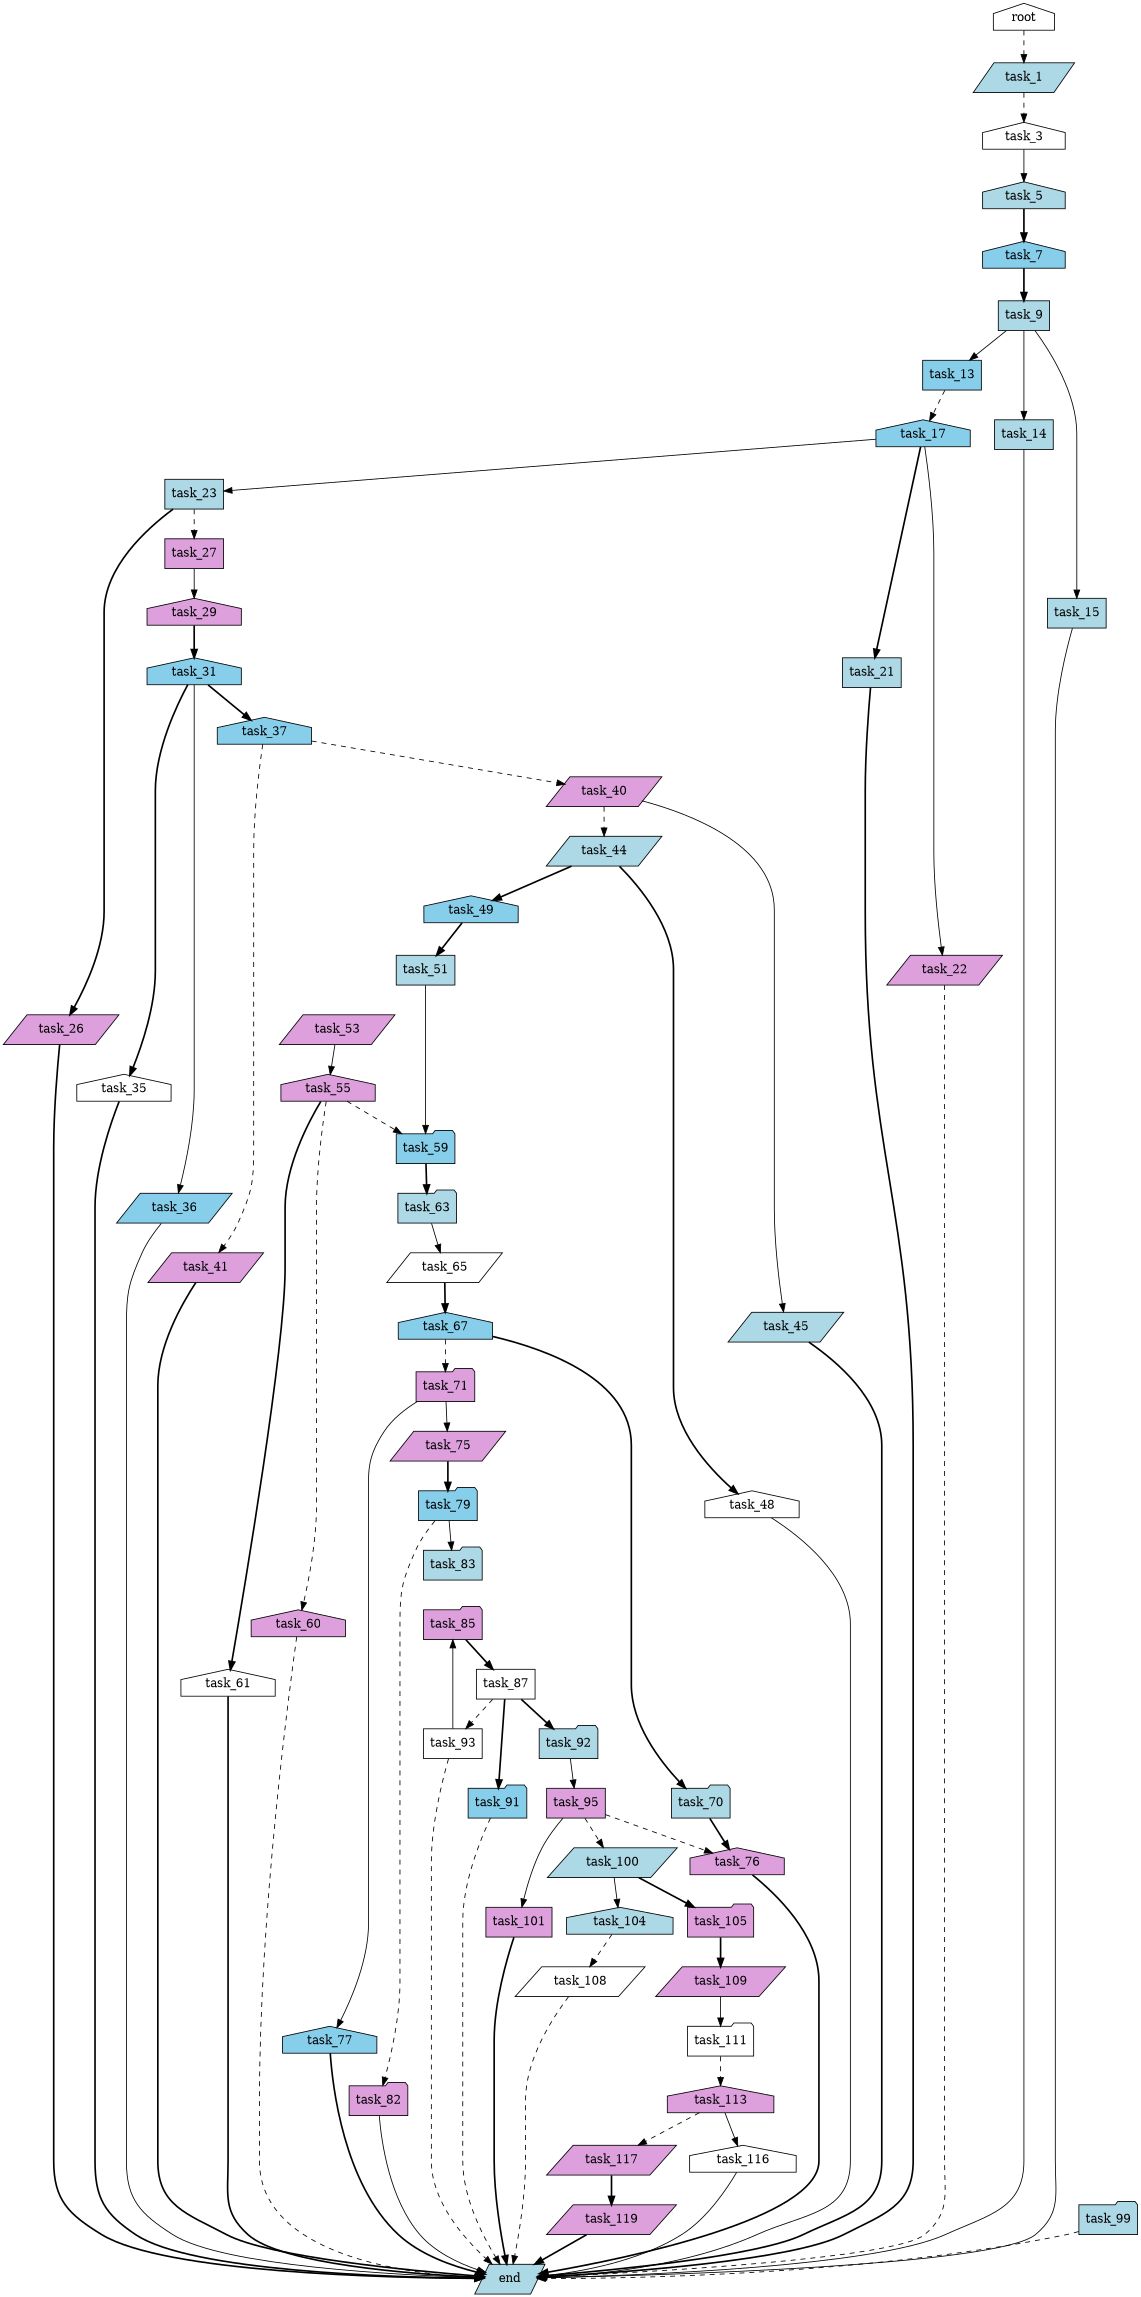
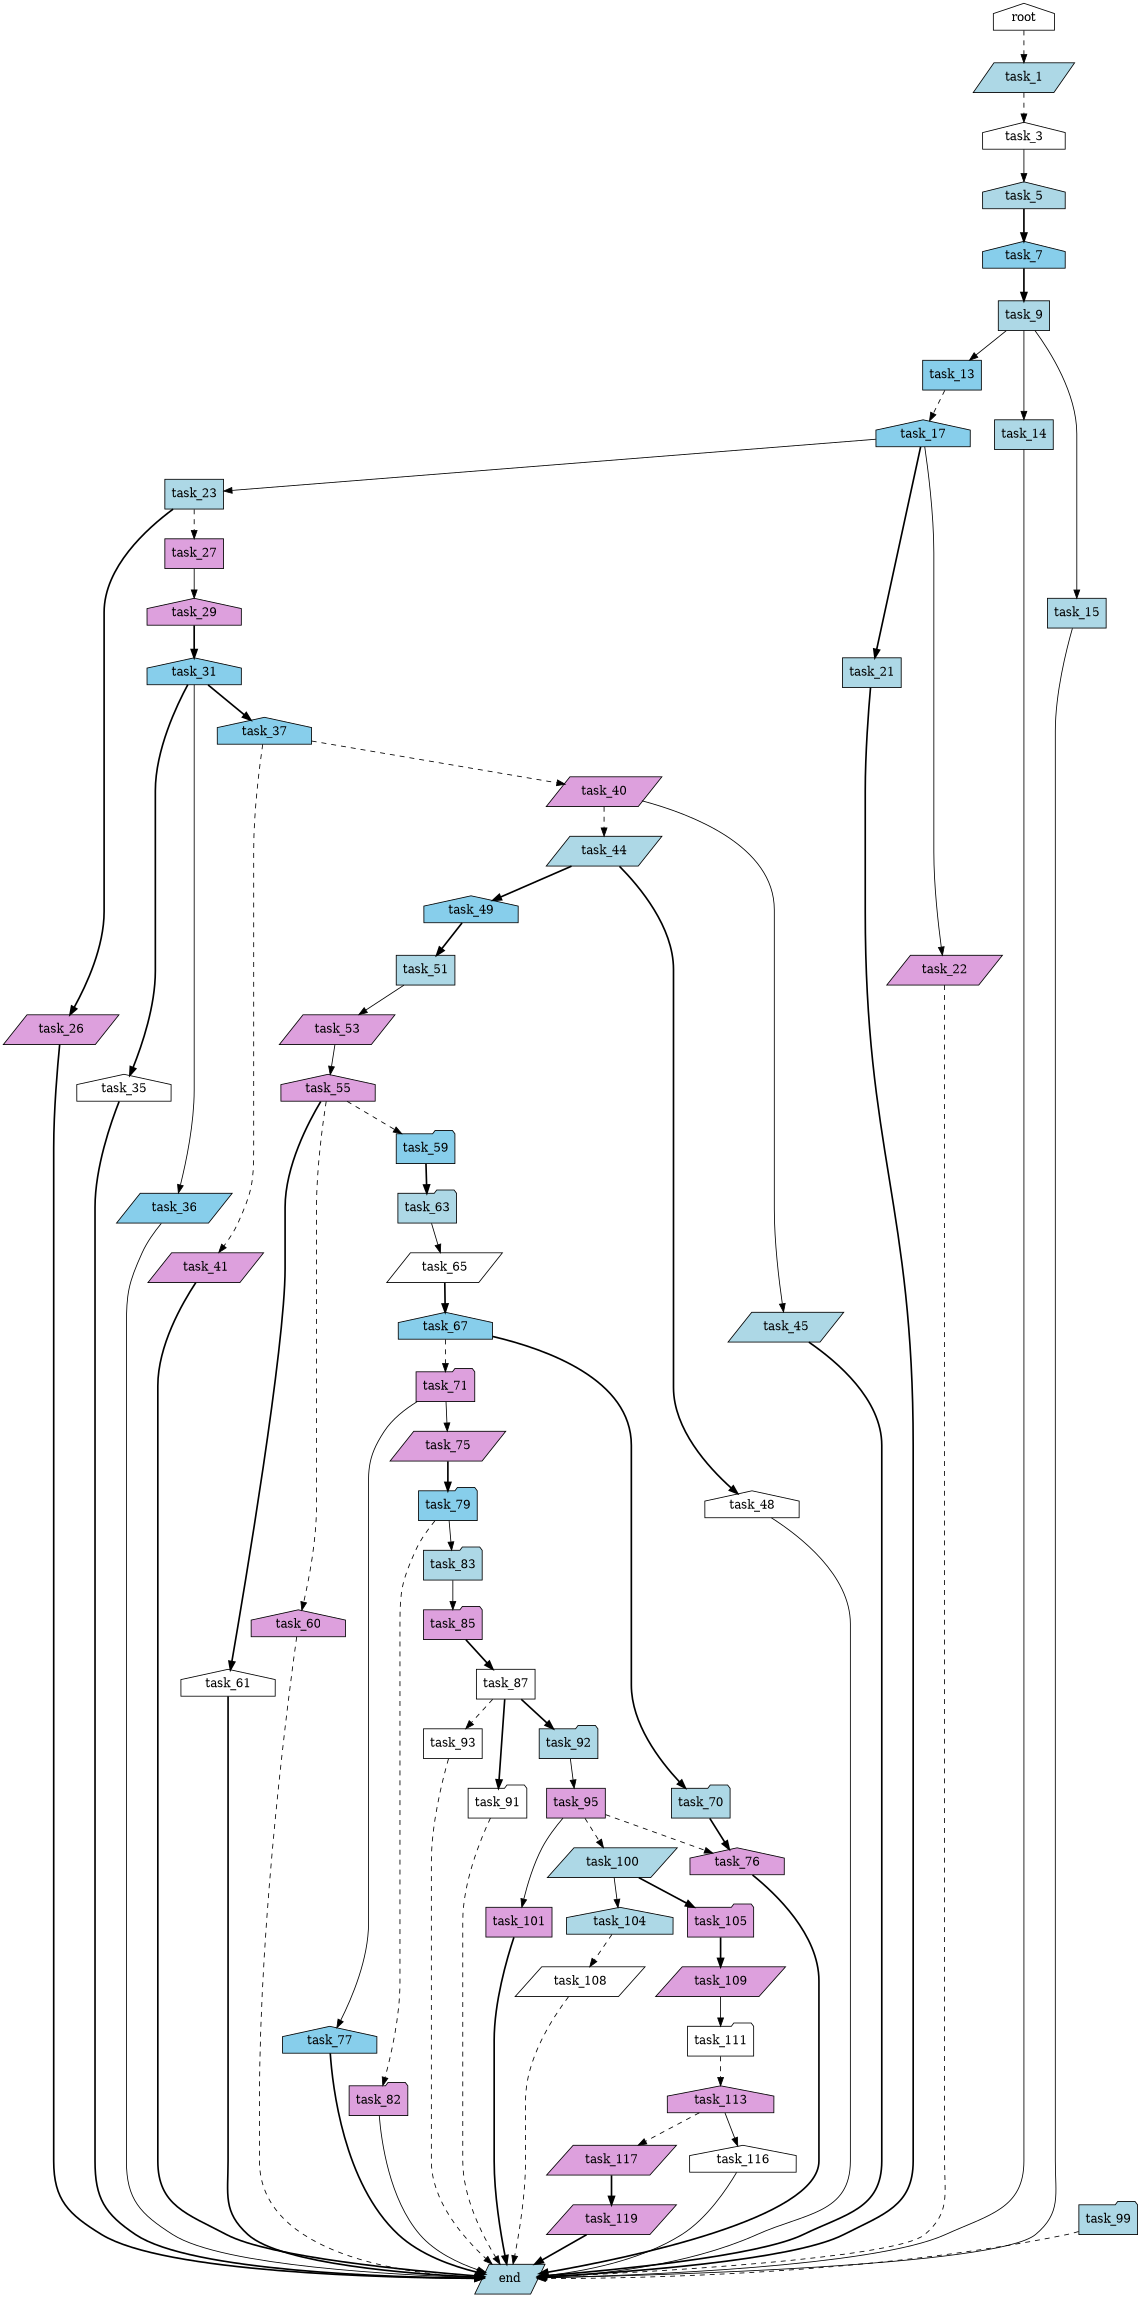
  digraph {
    node [fillcolor=plum shape=house style=filled]
    edge [style=bold]
    root [fillcolor=white]
    task_1 [fillcolor=lightblue shape=parallelogram]
    task_3 [fillcolor=white]
    task_5 [fillcolor=lightblue]
    task_7 [fillcolor=skyblue]
    task_9 [fillcolor=lightblue shape=box]
    task_13 [fillcolor=skyblue shape=box]
    task_14 [fillcolor=lightblue shape=box]
    task_15 [fillcolor=lightblue shape=box]
    task_17 [fillcolor=skyblue]
    end [fillcolor=lightblue shape=parallelogram]
    task_21 [fillcolor=lightblue shape=box]
    task_22 [shape=parallelogram]
    task_23 [fillcolor=lightblue shape=box]
    task_26 [shape=parallelogram]
    task_27 [shape=box]
    task_29
    task_31 [fillcolor=skyblue]
    task_35 [fillcolor=white]
    task_36 [fillcolor=skyblue shape=parallelogram]
    task_37 [fillcolor=skyblue]
    task_40 [shape=parallelogram]
    task_41 [shape=parallelogram]
    task_44 [fillcolor=lightblue shape=parallelogram]
    task_45 [fillcolor=lightblue shape=parallelogram]
    task_48 [fillcolor=white]
    task_49 [fillcolor=skyblue]
    task_51 [fillcolor=lightblue shape=box]
    task_53 [shape=parallelogram]
    task_55
    task_59 [fillcolor=skyblue shape=folder]
    task_60
    task_61 [fillcolor=white]
    task_63 [fillcolor=lightblue shape=folder]
    task_65 [fillcolor=white shape=parallelogram]
    task_67 [fillcolor=skyblue]
    task_70 [fillcolor=lightblue shape=folder]
    task_71 [shape=folder]
    task_76
    task_75 [shape=parallelogram]
    task_77 [fillcolor=skyblue]
    task_79 [fillcolor=skyblue shape=folder]
    task_82 [shape=folder]
    task_83 [fillcolor=lightblue shape=folder]
    task_85 [shape=folder]
    task_87 [fillcolor=white shape=box]
-   task_91 [fillcolor=skyblue shape=folder]
+   task_91 [fillcolor=white shape=folder]
    task_92 [fillcolor=lightblue shape=folder]
    task_93 [fillcolor=white shape=box]
    task_95 [shape=box]
    task_100 [fillcolor=lightblue shape=parallelogram]
    task_101 [shape=box]
    task_99 [fillcolor=lightblue shape=folder]
    task_104 [fillcolor=lightblue]
    task_105 [shape=folder]
    task_108 [fillcolor=white shape=parallelogram]
    task_109 [shape=parallelogram]
    task_111 [fillcolor=white shape=folder]
    task_113
    task_116 [fillcolor=white]
    task_117 [shape=parallelogram]
    task_119 [shape=parallelogram]
    root -> task_1 [style=dashed]
    task_1 -> task_3 [style=dashed]
    task_3 -> task_5 [style=solid]
    task_5 -> task_7
    task_7 -> task_9
    task_9 -> task_13 [style=solid]
    task_9 -> task_14 [style=solid]
    task_9 -> task_15 [style=solid]
    task_13 -> task_17 [style=dashed]
    task_14 -> end [style=solid]
    task_15 -> end [style=solid]
    task_17 -> task_21
    task_17 -> task_22 [style=solid]
    task_17 -> task_23 [style=solid]
    task_21 -> end
    task_22 -> end [style=dashed]
    task_23 -> task_26
    task_23 -> task_27 [style=dashed]
    task_26 -> end
    task_27 -> task_29 [style=solid]
    task_29 -> task_31
    task_31 -> task_35
    task_31 -> task_36 [style=solid]
    task_31 -> task_37
    task_35 -> end
    task_36 -> end [style=solid]
    task_37 -> task_40 [style=dashed]
    task_37 -> task_41 [style=dashed]
    task_40 -> task_44 [style=dashed]
    task_40 -> task_45 [style=solid]
    task_41 -> end
    task_44 -> task_48
    task_44 -> task_49
    task_45 -> end
    task_48 -> end [style=solid]
    task_49 -> task_51
-   task_51 -> task_59 [style=solid]
+   task_51 -> task_53 [style=solid]
    task_53 -> task_55 [style=solid]
    task_55 -> task_59 [style=dashed]
    task_55 -> task_60 [style=dashed]
    task_55 -> task_61
    task_59 -> task_63
    task_60 -> end [style=dashed]
    task_61 -> end
    task_63 -> task_65 [style=solid]
    task_65 -> task_67
    task_67 -> task_70
    task_67 -> task_71 [style=dashed]
    task_70 -> task_76
    task_71 -> task_75 [style=solid]
    task_71 -> task_77 [style=solid]
    task_76 -> end
    task_75 -> task_79
    task_77 -> end
    task_79 -> task_82 [style=dashed]
    task_79 -> task_83 [style=solid]
    task_82 -> end [style=solid]
-   task_93 -> task_85 [style=solid]
+   task_83 -> task_85 [style=solid]
    task_85 -> task_87
    task_87 -> task_91
    task_87 -> task_92
    task_87 -> task_93 [style=dashed]
    task_91 -> end [style=dashed]
    task_92 -> task_95 [style=solid]
    task_93 -> end [style=dashed]
    task_95 -> task_76 [style=dashed]
    task_95 -> task_100 [style=dashed]
    task_95 -> task_101 [style=solid]
    task_100 -> task_104 [style=solid]
    task_100 -> task_105
    task_101 -> end
    task_99 -> end [style=dashed]
    task_104 -> task_108 [style=dashed]
    task_105 -> task_109
    task_108 -> end [style=dashed]
    task_109 -> task_111 [style=solid]
    task_111 -> task_113 [style=dashed]
    task_113 -> task_116 [style=solid]
    task_113 -> task_117 [style=dashed]
    task_116 -> end [style=solid]
    task_117 -> task_119
    task_119 -> end
  }
